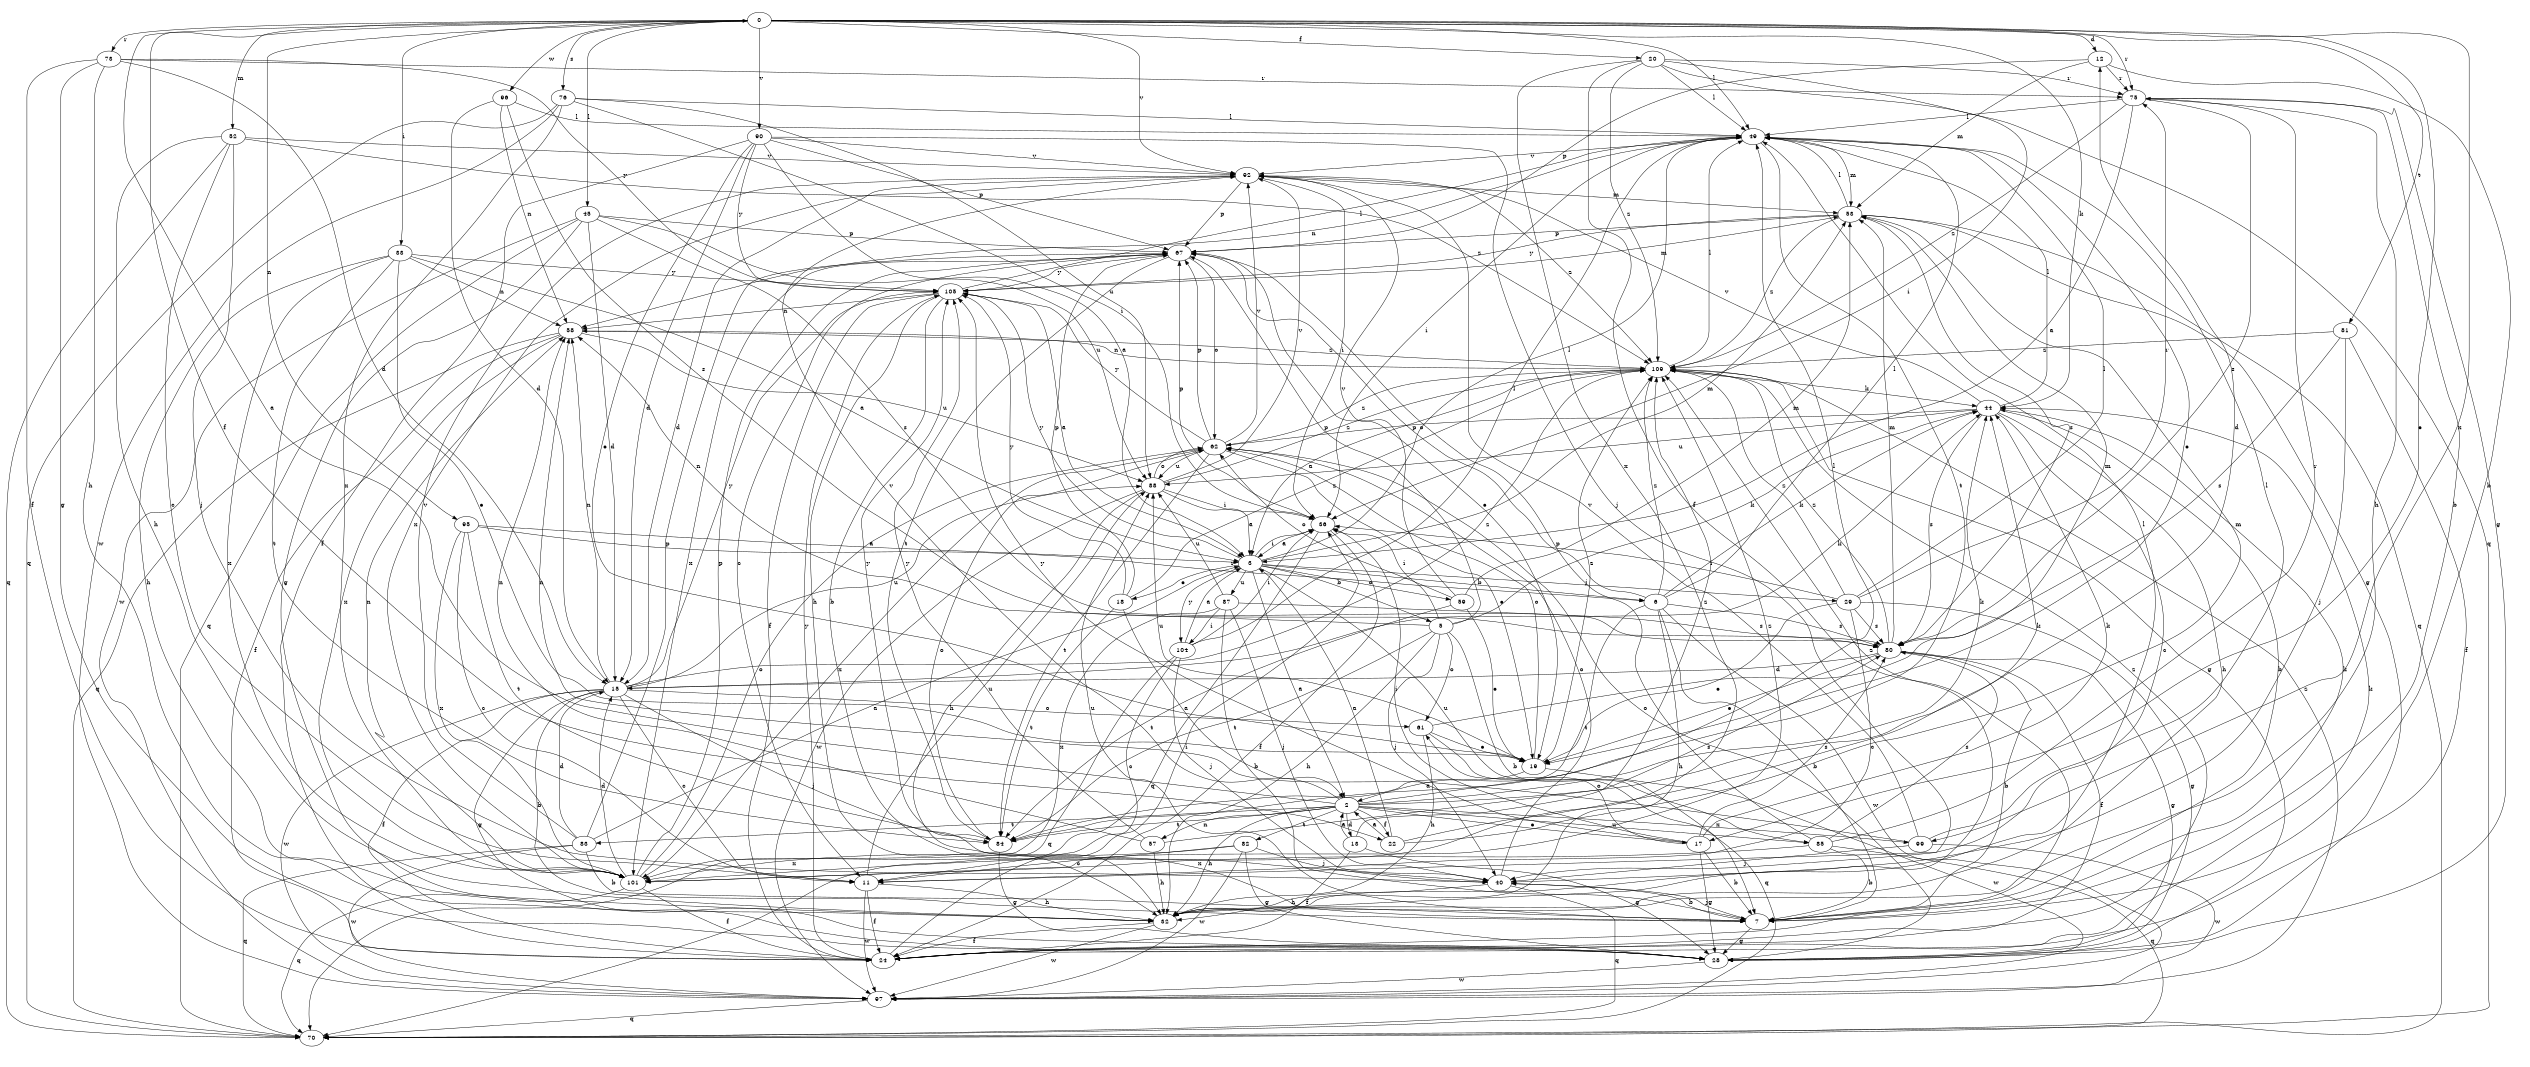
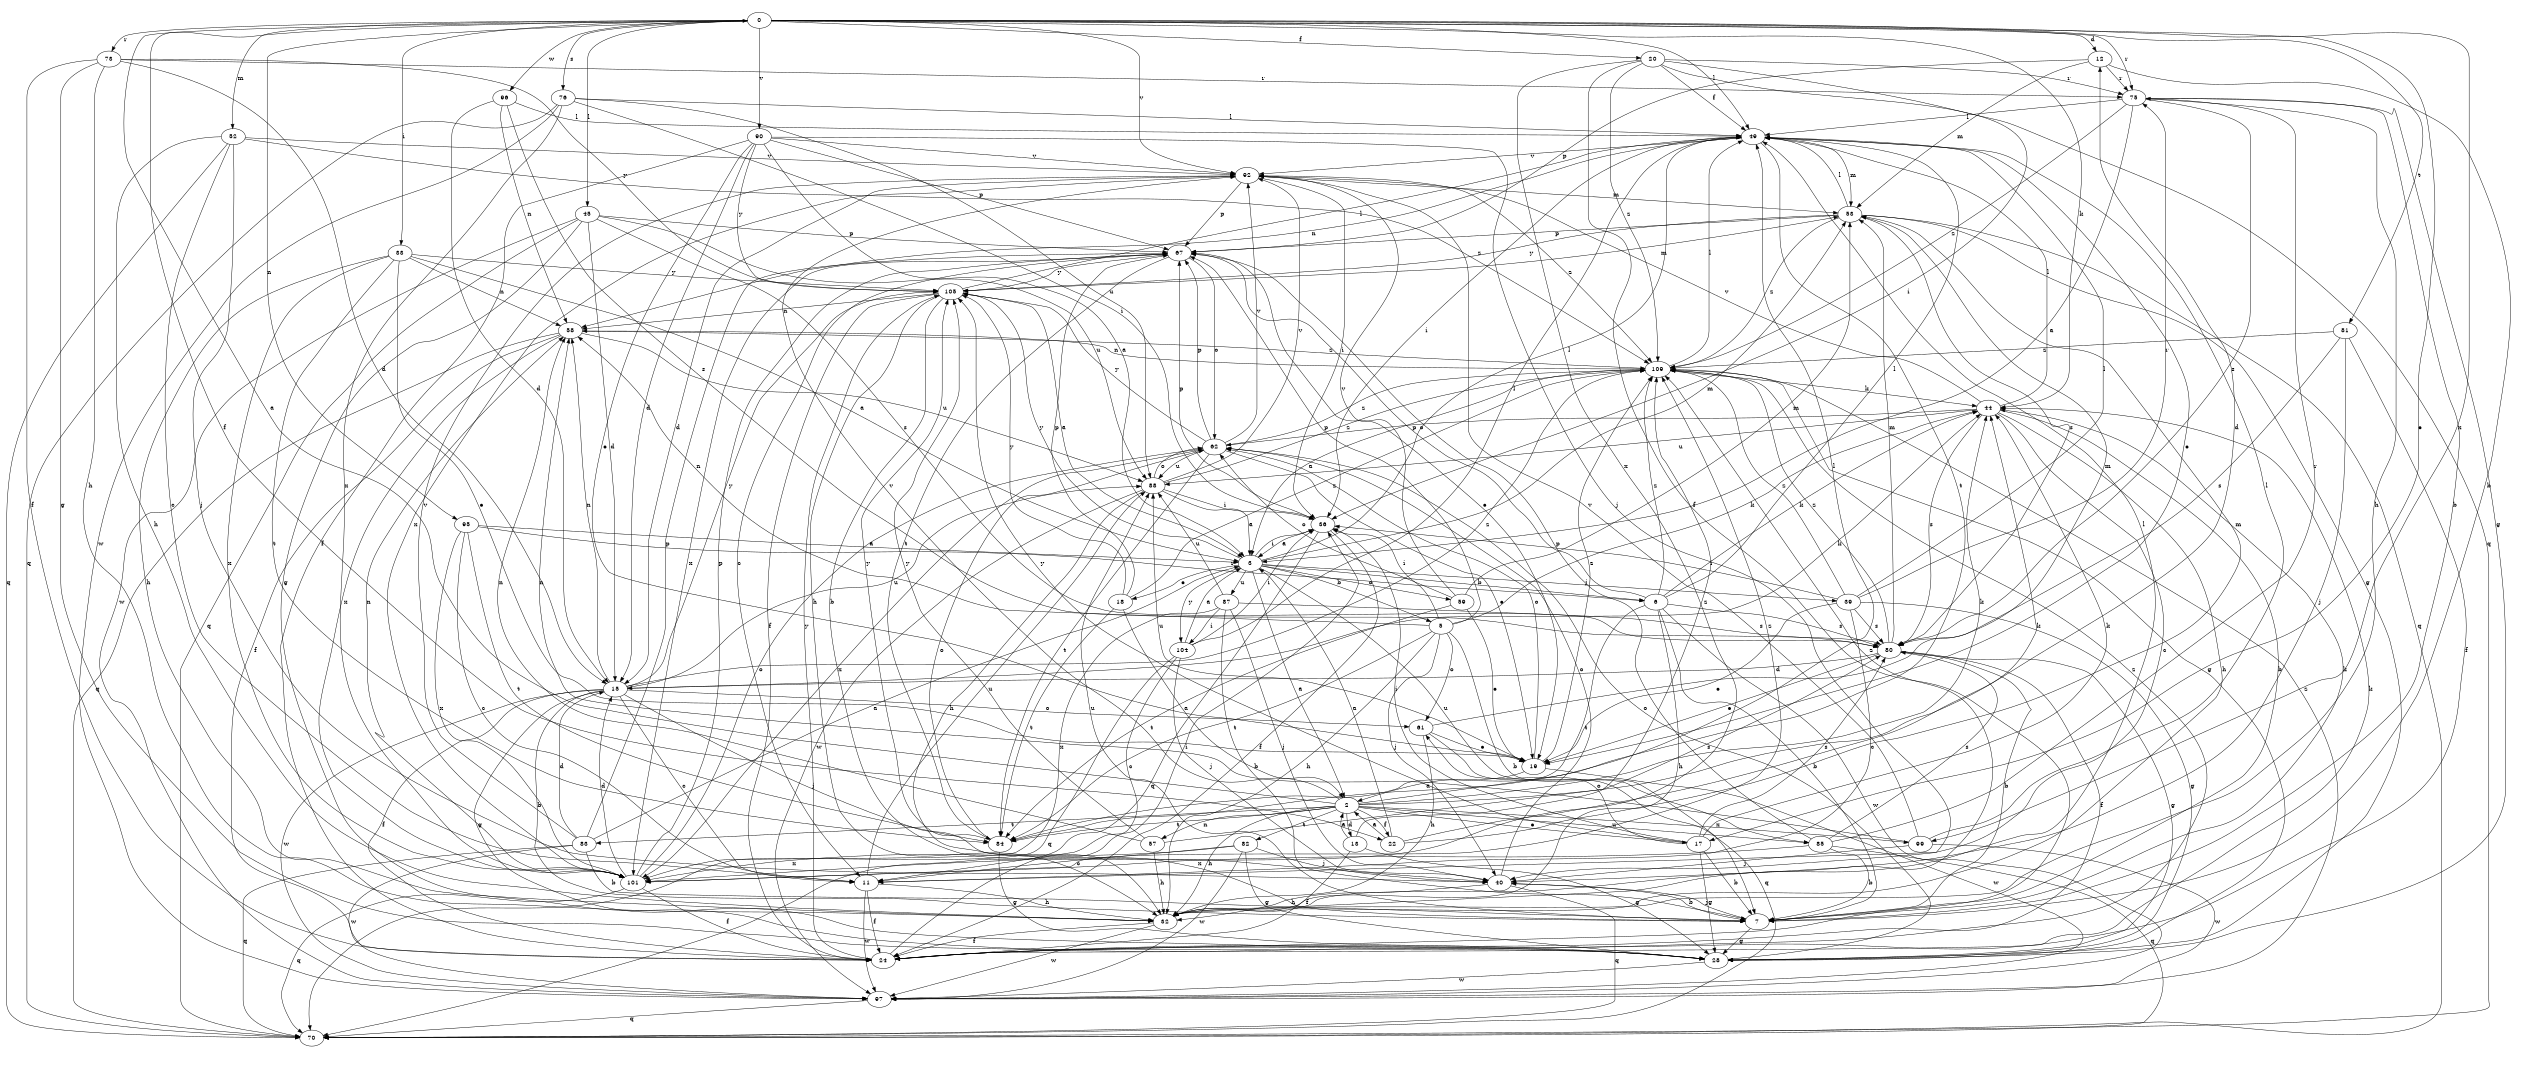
  strict digraph {
    0
    12
    17
    20
    22
    33
    44
    45
    49
    52
    n11 [label=95]
    73
    75
    76
    81
    90
    92
    96
    99
    53
    7
    67
    36
    105
    61
    80
    28
    109
    24
    70
    101
    2
    3
    32
    84
    58
    19
    88
    11
    62
    97
    15
    40
    6
    13
    57
    82
    83
    85
    5
    18
-   39 [label=29]
+   39
    59
    87
    104
    0 -> 12 [label=d]
    0 -> 17 [label=e]
    0 -> 20 [label=f]
    0 -> 22 [label=f]
    0 -> 33 [label=i]
    0 -> 44 [label=k]
    0 -> 45 [label=l]
    0 -> 49 [label=l]
    0 -> 52 [label=m]
    0 -> n11 [label=n]
    0 -> 73 [label=r]
    0 -> 75 [label=r]
    0 -> 76 [label=s]
    0 -> 81 [label=t]
    0 -> 90 [label=v]
    0 -> 92 [label=v]
    0 -> 96 [label=w]
    0 -> 99 [label=x]
    12 -> 75 [label=r]
    12 -> 53 [label=m]
    12 -> 7 [label=b]
    12 -> 67 [label=p]
    17 -> 44 [label=k]
    17 -> 7 [label=b]
    17 -> 36 [label=i]
    17 -> 105 [label=y]
    17 -> 61 [label=o]
    17 -> 80 [label=s]
    17 -> 28 [label=g]
-   20 -> 49 [label=l]
+   20 -> 49 [label=f]
    20 -> 75 [label=r]
    20 -> 36 [label=i]
    20 -> 109 [label=z]
    20 -> 24 [label=f]
    20 -> 70 [label=q]
    20 -> 101 [label=x]
    22 -> 44 [label=k]
    22 -> 53 [label=m]
    22 -> 2 [label=a]
    22 -> 3 [label=a]
    33 -> 105 [label=y]
    33 -> 101 [label=x]
    33 -> 3 [label=a]
    33 -> 32 [label=h]
    33 -> 84 [label=t]
    33 -> 58 [label=n]
    33 -> 19 [label=e]
    44 -> 49 [label=l]
    44 -> 92 [label=v]
    44 -> 7 [label=b]
    44 -> 80 [label=s]
    44 -> 32 [label=h]
    44 -> 88 [label=u]
    44 -> 11 [label=c]
    44 -> 62 [label=o]
    45 -> 67 [label=p]
    45 -> 80 [label=s]
    45 -> 28 [label=g]
    45 -> 70 [label=q]
    45 -> 88 [label=u]
    45 -> 97 [label=w]
    45 -> 15 [label=d]
    49 -> 92 [label=v]
    49 -> 53 [label=m]
    49 -> 36 [label=i]
    49 -> 84 [label=t]
    49 -> 58 [label=n]
    49 -> 19 [label=e]
    52 -> 92 [label=v]
    52 -> 109 [label=z]
    52 -> 70 [label=q]
    52 -> 32 [label=h]
    52 -> 11 [label=c]
    52 -> 40 [label=j]
    n11 -> 101 [label=x]
    n11 -> 3 [label=a]
    n11 -> 84 [label=t]
    n11 -> 11 [label=c]
    n11 -> 6 [label=r]
    73 -> 75 [label=r]
    73 -> 105 [label=y]
    73 -> 28 [label=g]
    73 -> 24 [label=f]
    73 -> 32 [label=h]
    73 -> 15 [label=d]
    75 -> 49 [label=l]
    75 -> 7 [label=b]
    75 -> 80 [label=s]
    75 -> 28 [label=g]
    75 -> 109 [label=z]
    75 -> 3 [label=a]
    75 -> 32 [label=h]
    76 -> 49 [label=l]
    76 -> 36 [label=i]
    76 -> 70 [label=q]
    76 -> 101 [label=x]
    76 -> 88 [label=u]
    76 -> 97 [label=w]
    81 -> 80 [label=s]
    81 -> 109 [label=z]
    81 -> 24 [label=f]
    81 -> 40 [label=j]
    90 -> 92 [label=v]
    90 -> 67 [label=p]
    90 -> 105 [label=y]
    90 -> 24 [label=f]
    90 -> 3 [label=a]
    90 -> 19 [label=e]
    90 -> 15 [label=d]
    90 -> 40 [label=j]
    92 -> 53 [label=m]
    92 -> 67 [label=p]
    92 -> 36 [label=i]
    92 -> 109 [label=z]
    92 -> 101 [label=x]
    92 -> 15 [label=d]
    96 -> 49 [label=l]
    96 -> 80 [label=s]
    96 -> 58 [label=n]
    96 -> 15 [label=d]
    99 -> 49 [label=l]
    99 -> 92 [label=v]
    99 -> 58 [label=n]
    99 -> 97 [label=w]
    99 -> 40 [label=j]
    53 -> 49 [label=l]
    53 -> 67 [label=p]
    53 -> 105 [label=y]
    53 -> 80 [label=s]
    53 -> 28 [label=g]
    53 -> 109 [label=z]
    53 -> 70 [label=q]
    7 -> 44 [label=k]
    7 -> 28 [label=g]
    7 -> 88 [label=u]
    7 -> 40 [label=j]
    67 -> 105 [label=y]
    67 -> 101 [label=x]
    67 -> 84 [label=t]
    67 -> 19 [label=e]
    67 -> 11 [label=c]
    67 -> 62 [label=o]
    36 -> 67 [label=p]
    36 -> 24 [label=f]
    36 -> 70 [label=q]
    36 -> 3 [label=a]
    105 -> 49 [label=l]
    105 -> 53 [label=m]
    105 -> 7 [label=b]
    105 -> 24 [label=f]
    105 -> 3 [label=a]
    105 -> 32 [label=h]
    105 -> 58 [label=n]
    61 -> 53 [label=m]
    61 -> 70 [label=q]
    61 -> 32 [label=h]
    61 -> 19 [label=e]
    80 -> 53 [label=m]
    80 -> 7 [label=b]
    80 -> 28 [label=g]
    80 -> 109 [label=z]
    80 -> 24 [label=f]
    80 -> 19 [label=e]
    80 -> 15 [label=d]
    28 -> 62 [label=o]
    28 -> 97 [label=w]
    109 -> 44 [label=k]
    109 -> 49 [label=l]
    109 -> 28 [label=g]
    109 -> 3 [label=a]
    109 -> 58 [label=n]
    24 -> 44 [label=k]
    24 -> 36 [label=i]
    24 -> 105 [label=y]
    24 -> 109 [label=z]
    101 -> 67 [label=p]
    101 -> 109 [label=z]
    101 -> 24 [label=f]
    101 -> 70 [label=q]
    101 -> 58 [label=n]
    101 -> 62 [label=o]
    101 -> 15 [label=d]
    2 -> 0 [label=a]
    2 -> 12 [label=d]
    2 -> 17 [label=e]
    2 -> 22 [label=f]
    2 -> 44 [label=k]
    2 -> 49 [label=l]
    2 -> 92 [label=v]
    2 -> 99 [label=x]
    2 -> 32 [label=h]
    2 -> 84 [label=t]
    2 -> 13 [label=d]
    2 -> 57 [label=n]
    2 -> 82 [label=t]
    2 -> 83 [label=t]
    2 -> 85 [label=u]
    3 -> 49 [label=l]
    3 -> 53 [label=m]
    3 -> 36 [label=i]
    3 -> 105 [label=y]
    3 -> 2 [label=a]
    3 -> 6 [label=b]
    3 -> 85 [label=u]
    3 -> 5 [label=b]
    3 -> 18 [label=e]
    3 -> 39 [label=j]
    3 -> 59 [label=o]
    3 -> 87 [label=u]
    3 -> 104 [label=y]
    32 -> 49 [label=l]
    32 -> 109 [label=z]
    32 -> 24 [label=f]
    32 -> 97 [label=w]
    84 -> 105 [label=y]
    84 -> 28 [label=g]
    84 -> 62 [label=o]
    58 -> 109 [label=z]
    58 -> 24 [label=f]
    58 -> 70 [label=q]
    58 -> 101 [label=x]
    58 -> 88 [label=u]
    19 -> 109 [label=z]
    19 -> 2 [label=a]
    19 -> 88 [label=u]
    19 -> 62 [label=o]
    19 -> 97 [label=w]
    88 -> 92 [label=v]
    88 -> 36 [label=i]
    88 -> 109 [label=z]
    88 -> 3 [label=a]
    88 -> 32 [label=h]
    88 -> 62 [label=o]
    88 -> 97 [label=w]
    11 -> 24 [label=f]
    11 -> 32 [label=h]
    11 -> 88 [label=u]
    11 -> 97 [label=w]
    62 -> 92 [label=v]
    62 -> 67 [label=p]
    62 -> 105 [label=y]
    62 -> 109 [label=z]
    62 -> 101 [label=x]
    62 -> 84 [label=t]
    62 -> 19 [label=e]
    62 -> 88 [label=u]
    97 -> 109 [label=z]
    97 -> 70 [label=q]
    15 -> 44 [label=k]
    15 -> 7 [label=b]
    15 -> 105 [label=y]
    15 -> 61 [label=o]
    15 -> 28 [label=g]
    15 -> 109 [label=z]
    15 -> 24 [label=f]
    15 -> 58 [label=n]
    15 -> 88 [label=u]
    15 -> 11 [label=c]
    15 -> 97 [label=w]
    15 -> 40 [label=j]
    40 -> 7 [label=b]
    40 -> 70 [label=q]
    40 -> 32 [label=h]
    40 -> 62 [label=o]
    6 -> 44 [label=k]
    6 -> 49 [label=l]
    6 -> 7 [label=b]
    6 -> 67 [label=p]
    6 -> 80 [label=s]
    6 -> 109 [label=z]
    6 -> 32 [label=h]
    6 -> 84 [label=t]
    6 -> 97 [label=w]
    13 -> 28 [label=g]
    13 -> 109 [label=z]
    13 -> 24 [label=f]
    13 -> 2 [label=a]
    57 -> 105 [label=y]
    57 -> 80 [label=s]
    57 -> 32 [label=h]
    57 -> 58 [label=n]
    82 -> 28 [label=g]
    82 -> 101 [label=x]
    82 -> 11 [label=c]
    82 -> 97 [label=w]
    82 -> 40 [label=j]
    83 -> 92 [label=v]
    83 -> 7 [label=b]
    83 -> 67 [label=p]
    83 -> 70 [label=q]
    83 -> 3 [label=a]
    83 -> 97 [label=w]
    83 -> 15 [label=d]
    85 -> 75 [label=r]
    85 -> 7 [label=b]
    85 -> 67 [label=p]
    85 -> 80 [label=s]
    85 -> 70 [label=q]
    85 -> 101 [label=x]
    5 -> 44 [label=k]
    5 -> 7 [label=b]
    5 -> 67 [label=p]
    5 -> 36 [label=i]
    5 -> 61 [label=o]
    5 -> 32 [label=h]
    5 -> 84 [label=t]
    5 -> 58 [label=n]
    5 -> 40 [label=j]
    18 -> 67 [label=p]
    18 -> 105 [label=y]
    18 -> 109 [label=z]
    18 -> 2 [label=a]
    18 -> 84 [label=t]
    39 -> 49 [label=l]
    39 -> 75 [label=r]
    39 -> 36 [label=i]
    39 -> 80 [label=s]
    39 -> 28 [label=g]
    39 -> 109 [label=z]
    39 -> 19 [label=e]
    39 -> 11 [label=c]
    59 -> 92 [label=v]
    59 -> 53 [label=m]
    59 -> 84 [label=t]
    59 -> 19 [label=e]
    59 -> 62 [label=o]
    87 -> 7 [label=b]
    87 -> 80 [label=s]
    87 -> 101 [label=x]
    87 -> 88 [label=u]
    87 -> 40 [label=j]
    87 -> 104 [label=i]
    104 -> 49 [label=l]
    104 -> 36 [label=i]
    104 -> 70 [label=q]
    104 -> 3 [label=a]
    104 -> 11 [label=c]
    104 -> 40 [label=j]
  }
